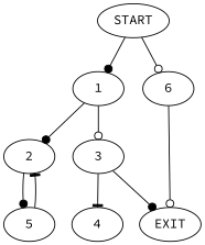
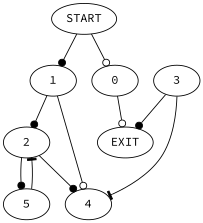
  digraph {
    fontname="Source Code Pro"
    node [fontname="Source Code Pro"]
    edge [arrowhead=dot fontname="Source Code Pro"]
    n1 [label=START]
    1
-   6
+   6 [label=0]
    2
    3
    n6 [label=EXIT]
    4
    5
    n1 -> 1
    n1 -> 6 [arrowhead=odot]
    1 -> 2
-   1 -> 3 [arrowhead=odot]
+   1 -> 4 [arrowhead=odot]
    6 -> n6 [arrowhead=odot]
+   2 -> 4
    2 -> 5
    3 -> n6
    3 -> 4 [arrowhead=tee]
    5 -> 2 [arrowhead=tee]
  }
